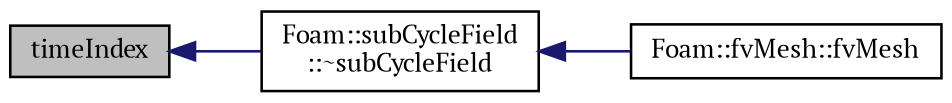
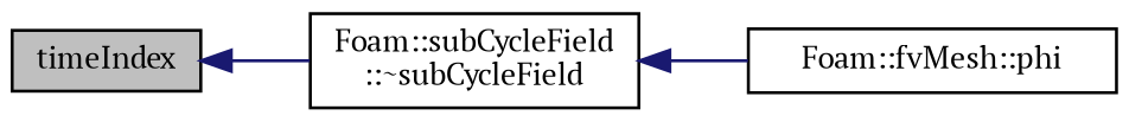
  digraph {
    fontname="PT Serif"
    rankdir=LR
    node [color=black fontname="PT Serif" fontsize=10 shape=record]
    edge [color=midnightblue dir=back fontname="PT Serif" fontsize=10 labelfontname=Helvetica labelfontsize=10 style=solid]
    n1 [fillcolor=grey75 fontcolor=black height=0.2 label=timeIndex style=filled width=0.4]
    n2 [height=0.2 label="Foam::subCycleField\l::~subCycleField" width=0.4]
-   n3 [height=0.2 label="Foam::fvMesh::fvMesh" width=0.4]
+   n3 [height=0.2 label="Foam::fvMesh::phi" width=0.4]
    n1 -> n2
    n2 -> n3
  }
